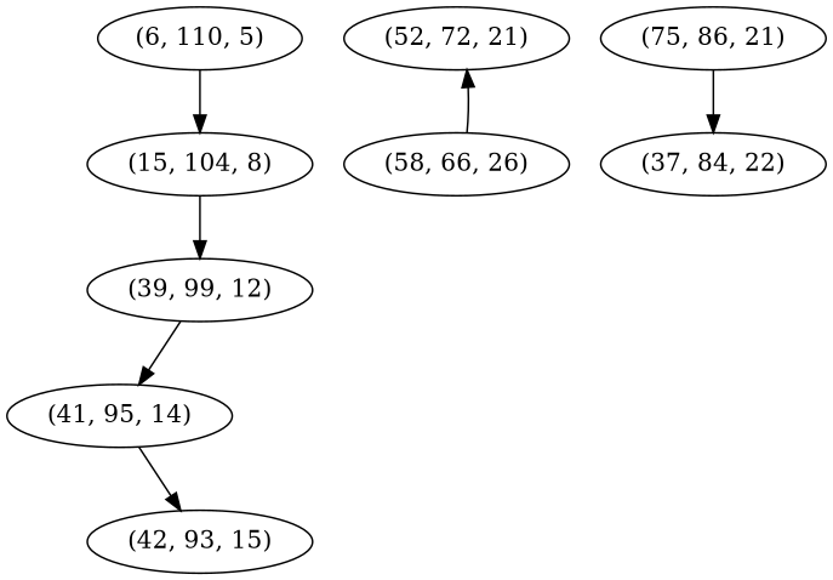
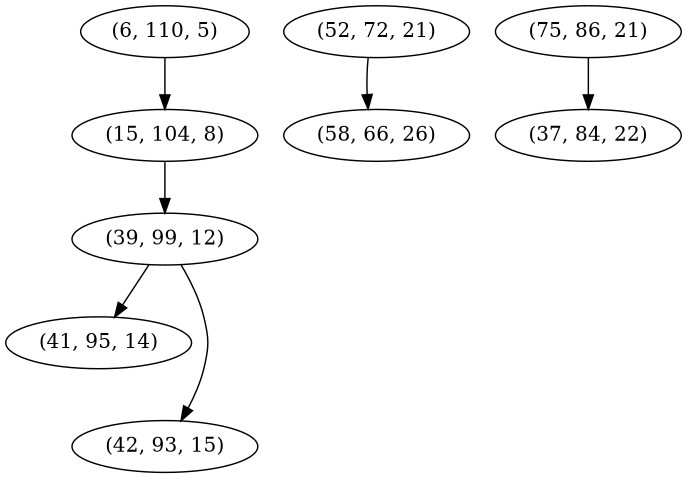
  digraph {
    "(6, 110, 5)"
    "(15, 104, 8)"
    n3 [label="(39, 99, 12)"]
    "(41, 95, 14)"
    "(42, 93, 15)"
    "(52, 72, 21)"
    "(58, 66, 26)"
    n8 [label="(37, 84, 22)"]
    "(75, 86, 21)"
    "(6, 110, 5)" -> "(15, 104, 8)"
    "(15, 104, 8)" -> n3
    n3 -> "(41, 95, 14)"
-   "(41, 95, 14)" -> "(42, 93, 15)"
-   "(58, 66, 26)" -> "(52, 72, 21)"
+   n3 -> "(42, 93, 15)"
+   "(52, 72, 21)" -> "(58, 66, 26)"
    "(75, 86, 21)" -> n8
  }
